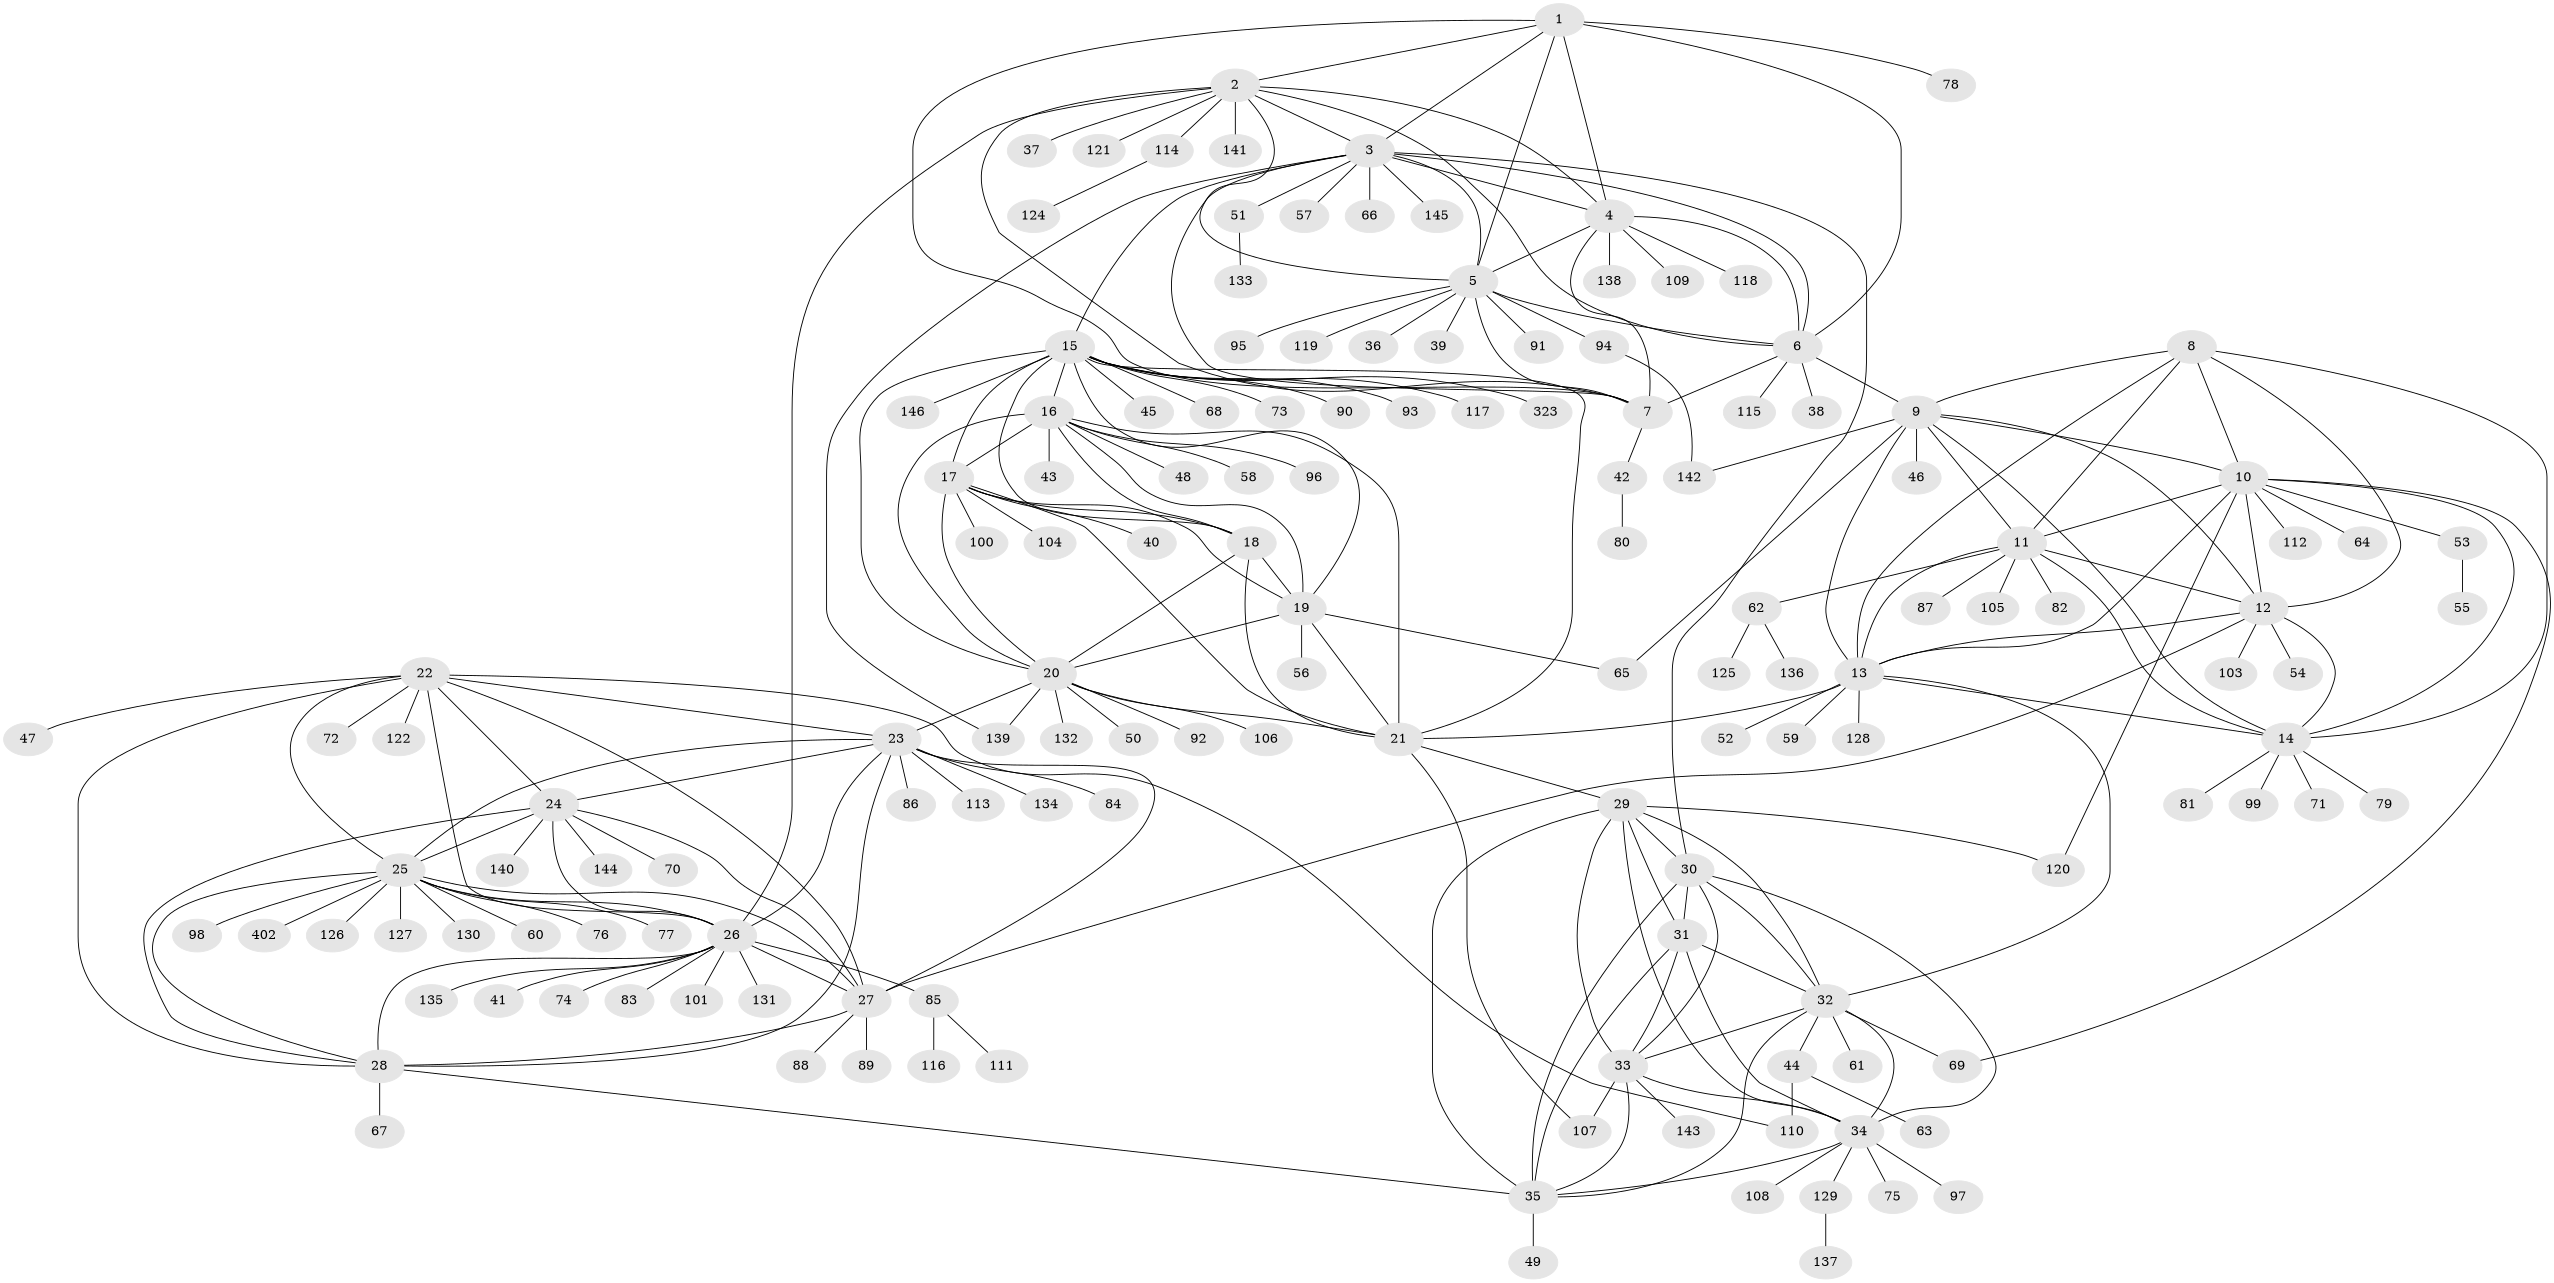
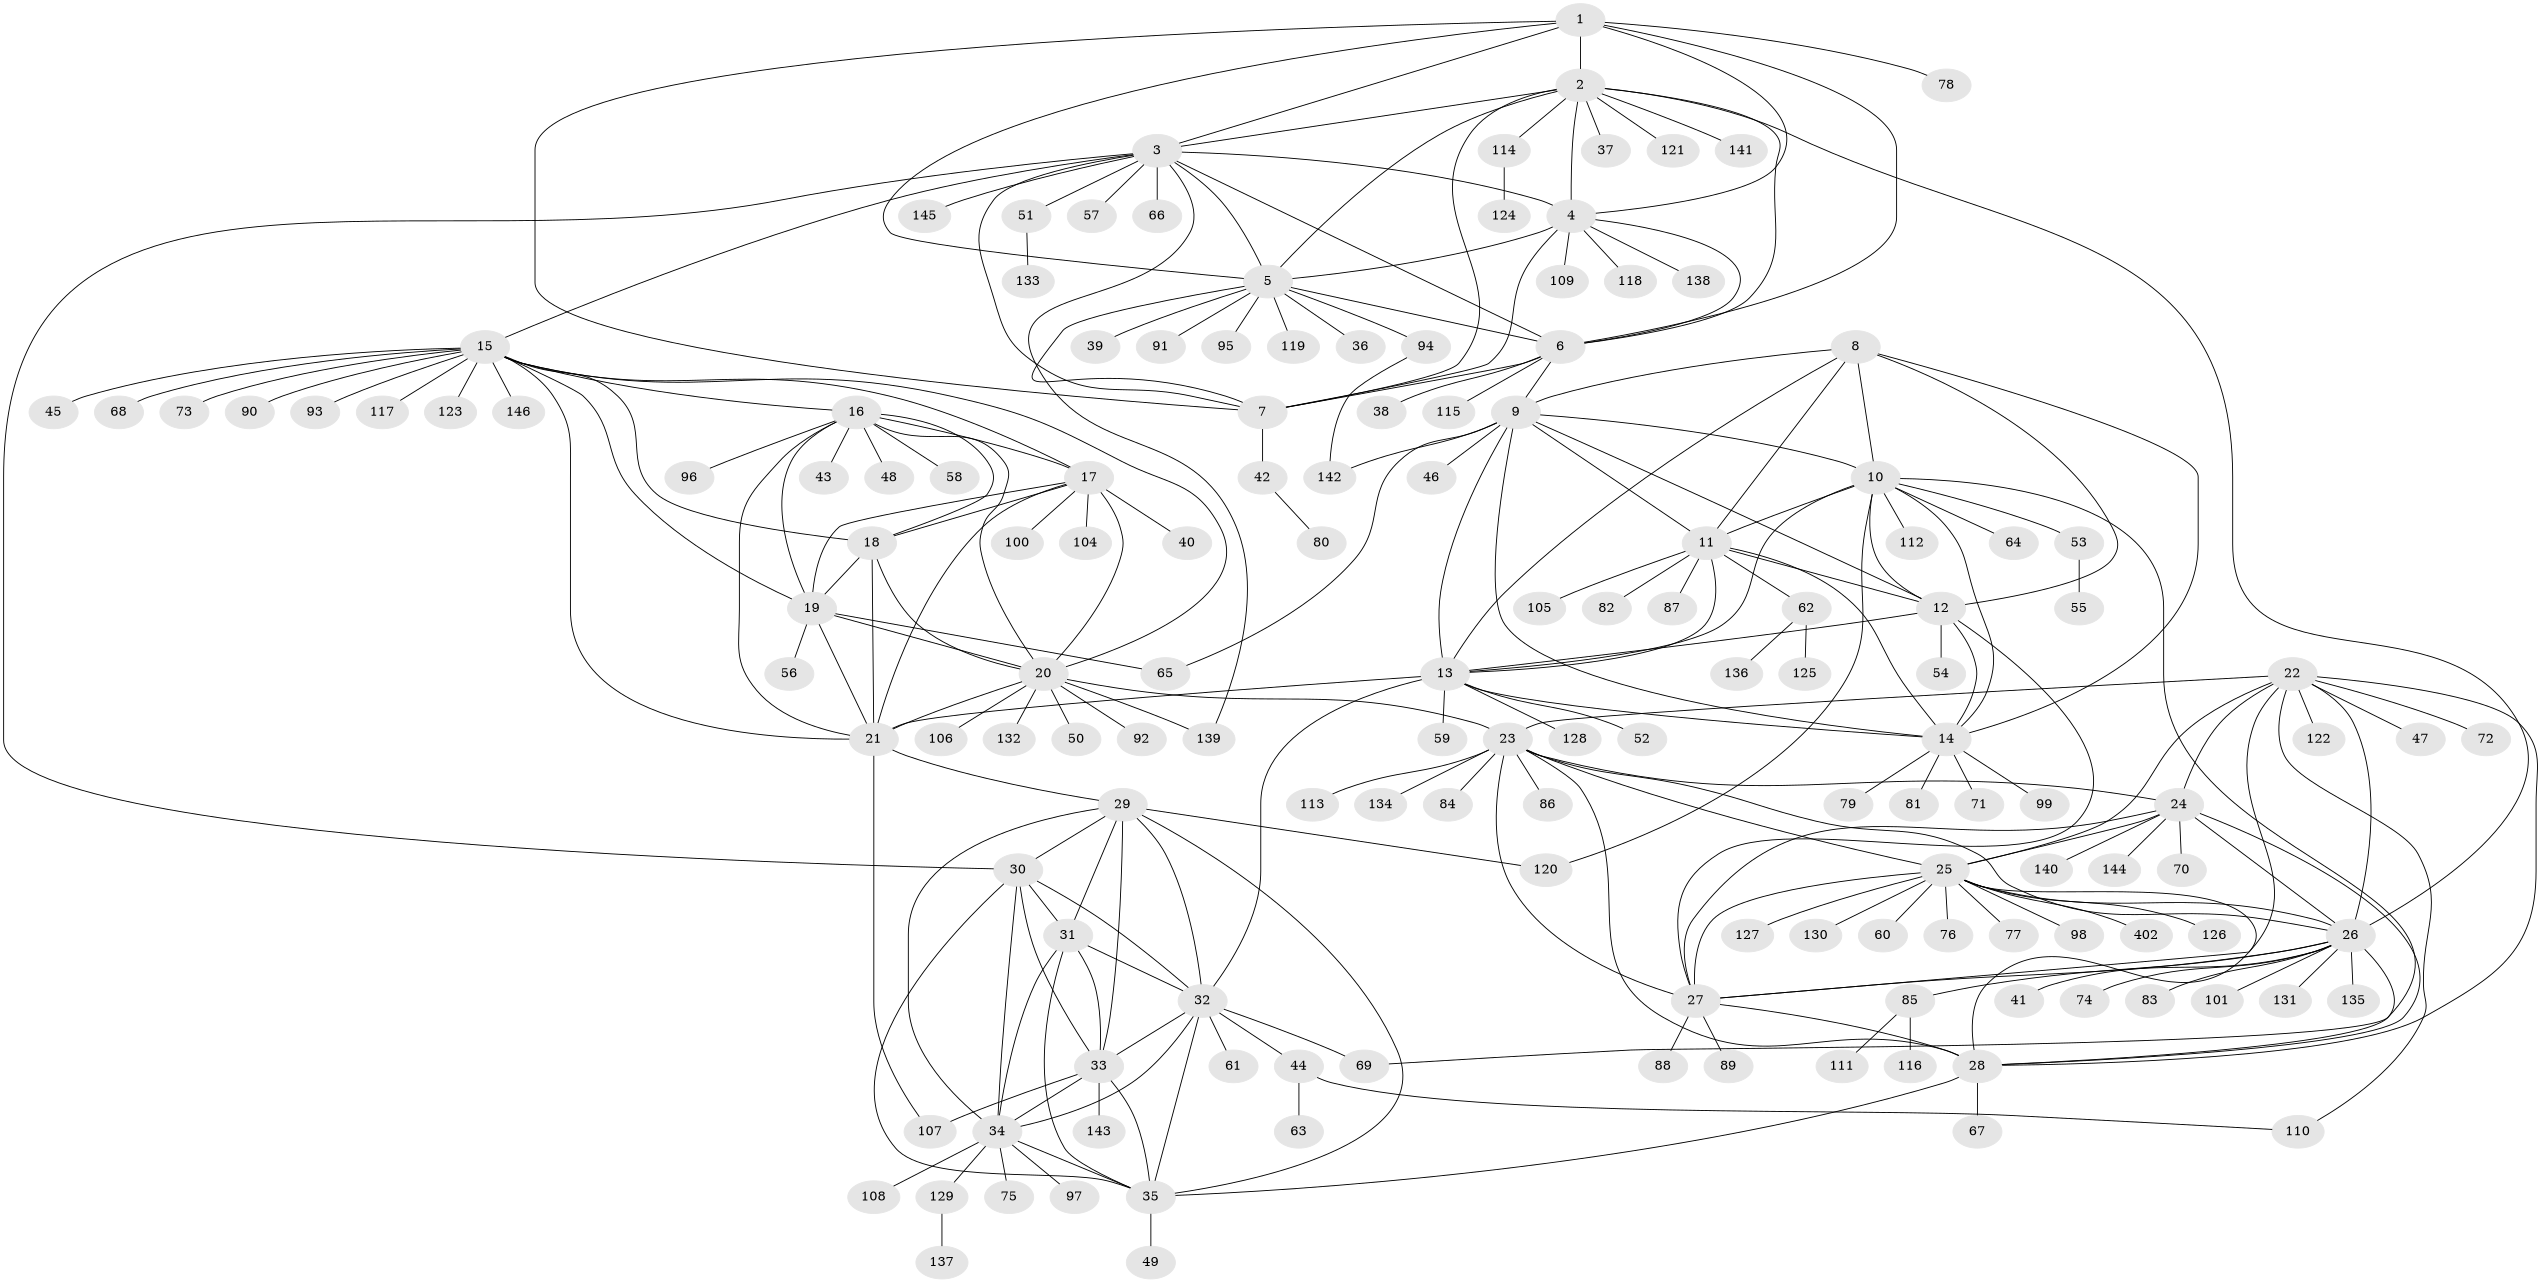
  graph {
    node [color=gray90 style=filled]
    1
    2
    3
    4
    5
    6
    7
    78
    26
    37
    114
    121
    141
    15
    30
    51
    57
    66
    139
    145
    109
    118
    138
    36
    39
    91
    94
    95
    119
    9
    38
    115
    42
    27
    28
    41
    74
    83
    85
    101
    131
    135
    124
    21
    16
    17
    18
    19
    20
    45
    68
    73
    90
    93
    117
-   123 [label=323]
+   123
    146
    32
    35
    31
    33
    34
    133
    142
    10
    11
    12
    13
    14
    46
    65
    80
    8
    53
    64
    69
    112
    120
    62
    82
    87
    105
    54
-   103
    52
    59
    128
    71
    79
    81
    99
    55
    125
    136
    88
    89
    29
    107
    44
    61
    43
    48
    58
    96
    40
    100
    104
    56
    23
    50
    92
    106
    132
    24
    25
    84
    86
    113
    134
    22
    47
    72
    110
    122
    70
    140
    144
    60
    76
    77
    98
    n132 [label=402]
    126
    127
    130
    67
    111
    116
    49
    143
    75
    97
    108
    129
    63
    137
    1 -- 2
    1 -- 3
    1 -- 4
    1 -- 5
    1 -- 6
    1 -- 7
    1 -- 78
    2 -- 3
    2 -- 4
    2 -- 5
    2 -- 6
    2 -- 7
    2 -- 26
    2 -- 37
    2 -- 114
    2 -- 121
    2 -- 141
    3 -- 4
    3 -- 5
    3 -- 6
    3 -- 7
    3 -- 15
    3 -- 30
    3 -- 51
    3 -- 57
    3 -- 66
    3 -- 139
    3 -- 145
    4 -- 5
    4 -- 6
    4 -- 7
    4 -- 109
    4 -- 118
    4 -- 138
    5 -- 6
    5 -- 7
    5 -- 36
    5 -- 39
    5 -- 91
    5 -- 94
    5 -- 95
    5 -- 119
    6 -- 7
    6 -- 9
    6 -- 38
    6 -- 115
    7 -- 42
    26 -- 27
    26 -- 28
    26 -- 41
    26 -- 74
    26 -- 83
    26 -- 85
    26 -- 101
    26 -- 131
    26 -- 135
    114 -- 124
    15 -- 21
    15 -- 16
    15 -- 17
    15 -- 18
    15 -- 19
    15 -- 20
    15 -- 45
    15 -- 68
    15 -- 73
    15 -- 90
    15 -- 93
    15 -- 117
    15 -- 123
    15 -- 146
    30 -- 32
    30 -- 35
    30 -- 31
    30 -- 33
    30 -- 34
    51 -- 133
    94 -- 142
    9 -- 142
    9 -- 10
    9 -- 11
    9 -- 12
    9 -- 13
    9 -- 14
    9 -- 46
    9 -- 65
    42 -- 80
    27 -- 28
    27 -- 88
    27 -- 89
    28 -- 35
    28 -- 67
    85 -- 111
    85 -- 116
    21 -- 29
    21 -- 107
    16 -- 21
    16 -- 17
    16 -- 18
    16 -- 19
    16 -- 20
    16 -- 43
    16 -- 48
    16 -- 58
    16 -- 96
    17 -- 21
    17 -- 18
    17 -- 19
    17 -- 20
    17 -- 40
    17 -- 100
    17 -- 104
    18 -- 21
    18 -- 19
    18 -- 20
    19 -- 21
    19 -- 20
    19 -- 65
    19 -- 56
    20 -- 139
    20 -- 21
    20 -- 23
    20 -- 50
    20 -- 92
    20 -- 106
    20 -- 132
    32 -- 35
    32 -- 33
    32 -- 34
    32 -- 69
    32 -- 44
    32 -- 61
    35 -- 49
    31 -- 32
    31 -- 35
    31 -- 33
    31 -- 34
    33 -- 35
    33 -- 34
    33 -- 107
    33 -- 143
    34 -- 35
    34 -- 75
    34 -- 97
    34 -- 108
    34 -- 129
    10 -- 11
    10 -- 12
    10 -- 13
    10 -- 14
    10 -- 53
    10 -- 64
    10 -- 69
    10 -- 112
    10 -- 120
    11 -- 12
    11 -- 13
    11 -- 14
    11 -- 62
    11 -- 82
    11 -- 87
    11 -- 105
    12 -- 27
    12 -- 13
    12 -- 14
    12 -- 54
-   12 -- 103
    13 -- 21
    13 -- 32
    13 -- 14
    13 -- 52
    13 -- 59
    13 -- 128
    14 -- 71
    14 -- 79
    14 -- 81
    14 -- 99
    8 -- 9
    8 -- 10
    8 -- 11
    8 -- 12
    8 -- 13
    8 -- 14
    53 -- 55
    62 -- 125
    62 -- 136
    29 -- 30
    29 -- 32
    29 -- 35
    29 -- 31
    29 -- 33
    29 -- 34
    29 -- 120
    44 -- 110
    44 -- 63
    23 -- 26
    23 -- 27
    23 -- 28
    23 -- 24
    23 -- 25
    23 -- 84
    23 -- 86
    23 -- 113
    23 -- 134
    24 -- 26
    24 -- 27
    24 -- 28
    24 -- 25
    24 -- 70
    24 -- 140
    24 -- 144
    25 -- 26
    25 -- 27
    25 -- 28
    25 -- 60
    25 -- 76
    25 -- 77
    25 -- 98
    25 -- n132
    25 -- 126
    25 -- 127
    25 -- 130
    22 -- 26
    22 -- 27
    22 -- 28
    22 -- 23
    22 -- 24
    22 -- 25
    22 -- 47
    22 -- 72
    22 -- 110
    22 -- 122
    129 -- 137
  }
